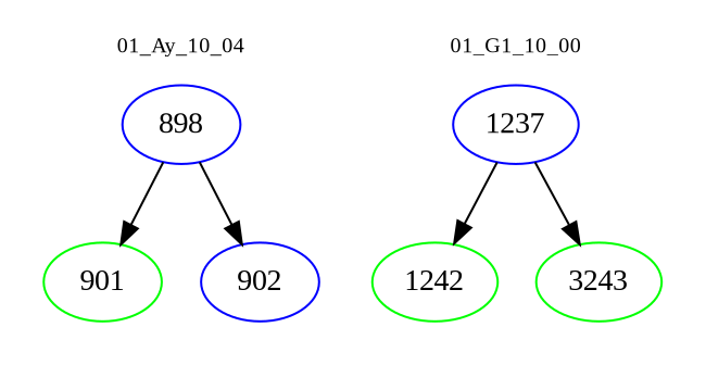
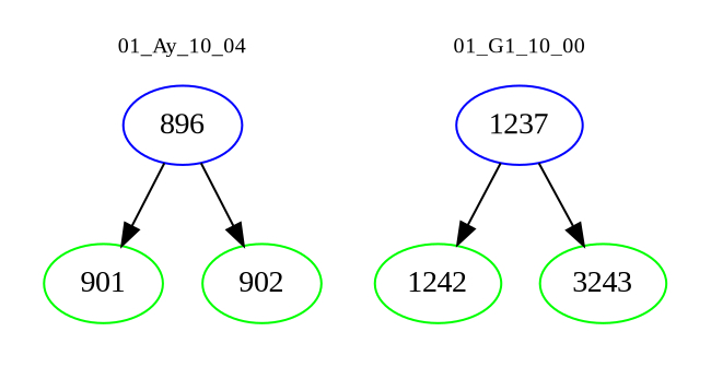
  digraph {
    fontname="Liberation Serif"
    node [color=green fontname="Liberation Serif"]
    edge [color=black fontname="Liberation Serif"]
-   n1 [color=blue label=898]
+   n1 [color=blue label=896]
    n2 [label=901]
-   n3 [color=blue label=902]
+   n3 [label=902]
    n4 [color=blue label=1237]
    n5 [label=1242]
    n6 [label=3243]
    subgraph cluster_1 {
      color=white
      fontsize=10
      label="01_Ay_10_04"
      n1
      n2
      n3
    }
    subgraph cluster_2 {
      color=white
      fontsize=10
      label="01_G1_10_00"
      n4
      n5
      n6
    }
    n1 -> n2
    n1 -> n3
    n4 -> n5
    n4 -> n6
  }
